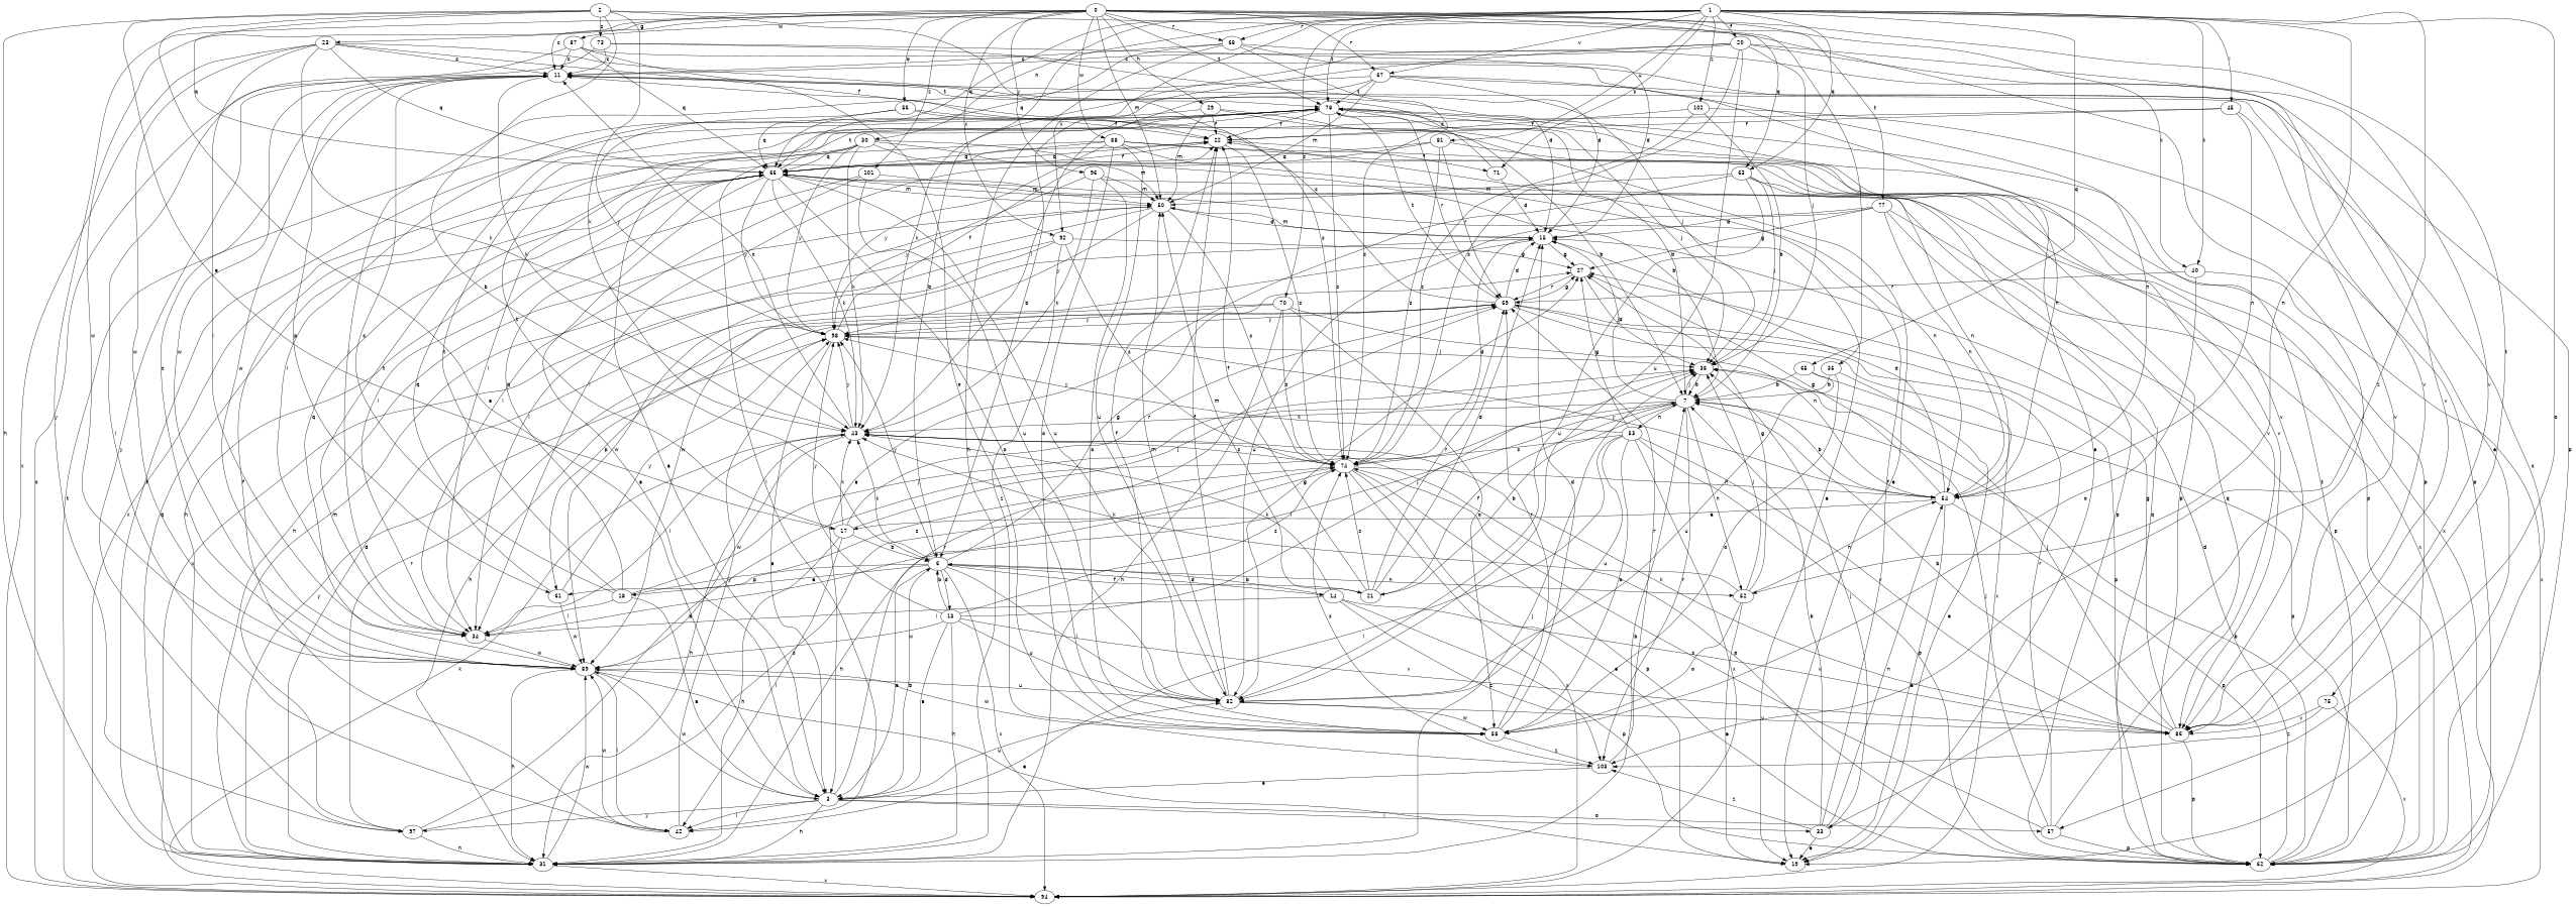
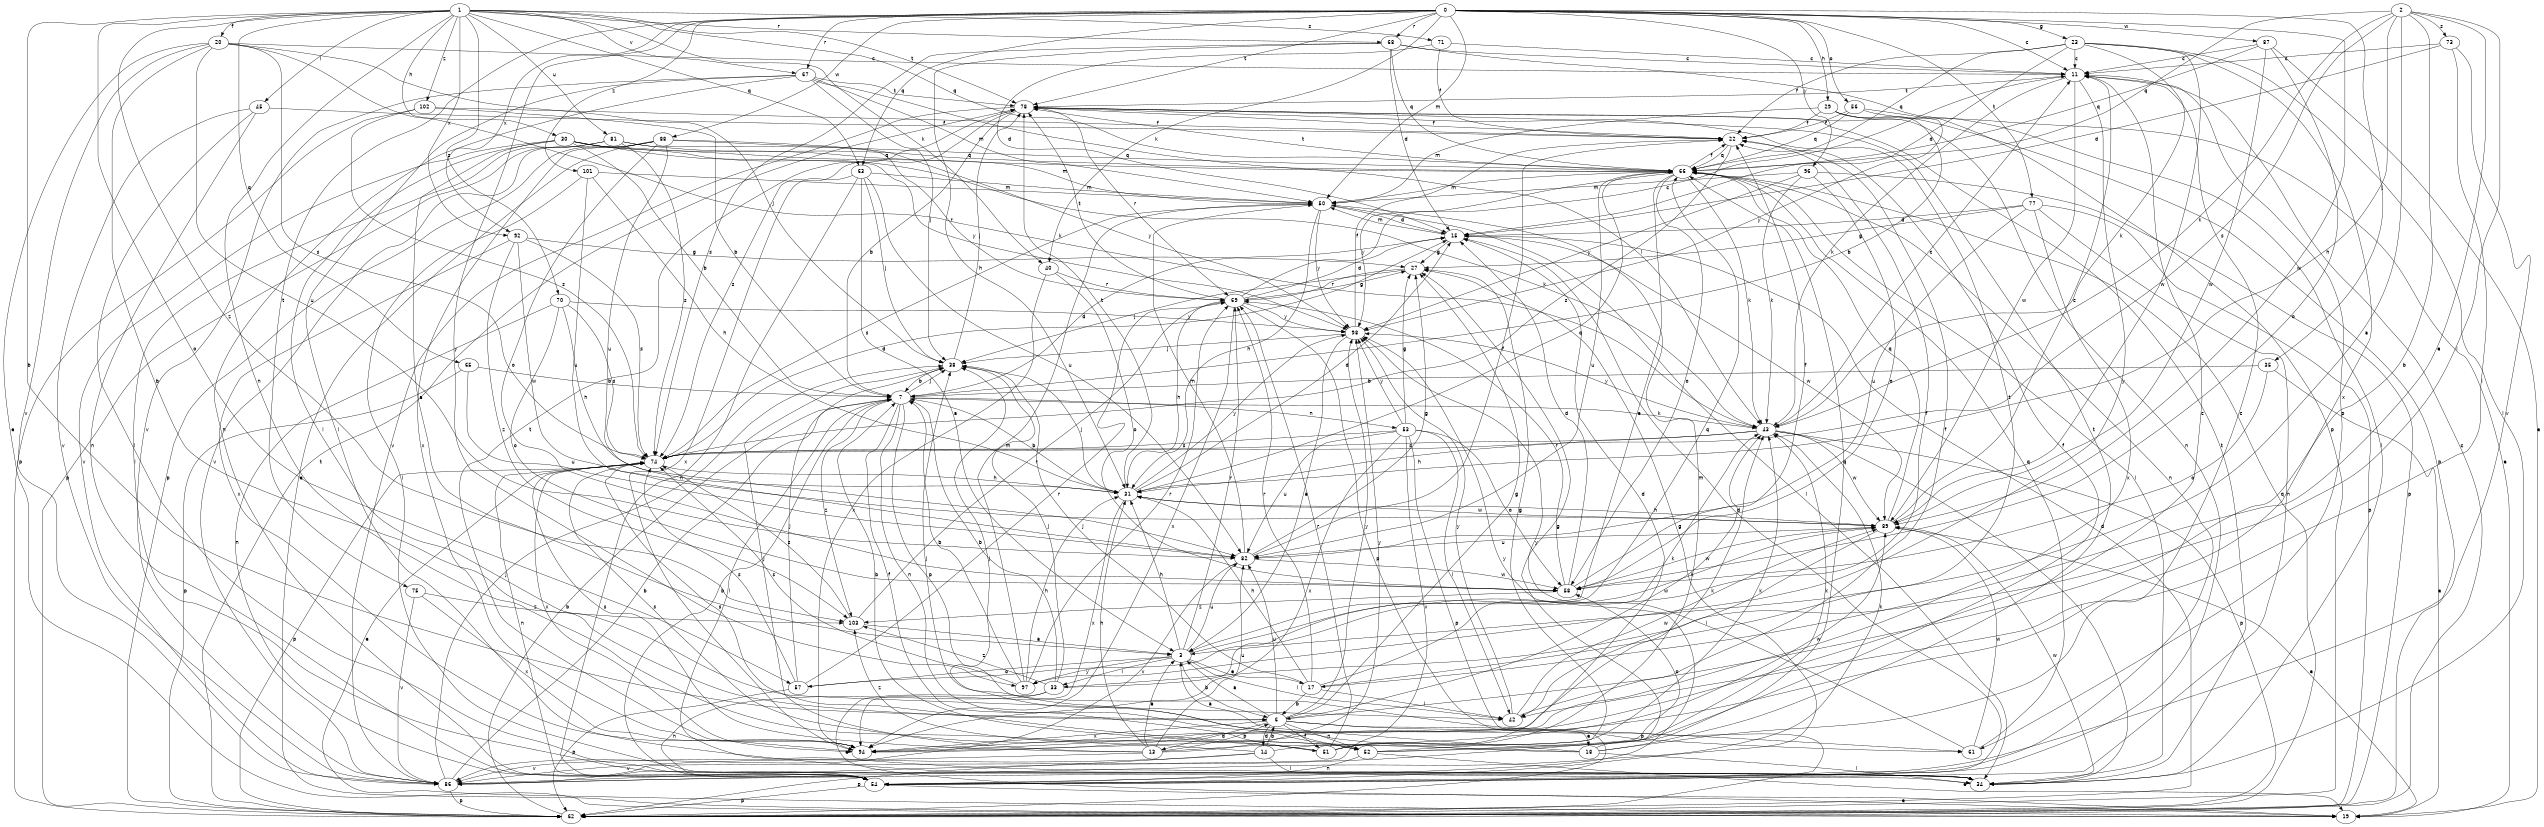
  strict digraph {
    fontname="DejaVu Sans"
    node [fontname="DejaVu Sans"]
    edge [fontname="DejaVu Sans"]
    0
    11
    23
    29
    35
    40
    50
    56
    63
    67
    68
    75
    77
    78
    87
    88
    89
    92
    96
    97
    101
    43
    61
    66
    94
    15
    34
    22
    7
    62
    19
    58
    69
    31
    74
    98
    3
    82
    38
    54
    86
    103
    27
    n44 [label=42]
    1
    6
    20
    30
    45
    52
    57
    65
    70
    71
    81
    102
    13
    14
    18
-   21
+   21 [label=51]
    2
    17
    33
    73
    53
    0 -> 11 [label=c]
    0 -> 23 [label=g]
    0 -> 29 [label=h]
    0 -> 35 [label=j]
    0 -> 40 [label=k]
    0 -> 50 [label=m]
    0 -> 56 [label=o]
    0 -> 63 [label=q]
    0 -> 67 [label=r]
    0 -> 68 [label=r]
    0 -> 75 [label=t]
    0 -> 77 [label=t]
    0 -> 78 [label=t]
    0 -> 87 [label=w]
    0 -> 88 [label=w]
    0 -> 89 [label=w]
    0 -> 92 [label=x]
    0 -> 96 [label=y]
    0 -> 97 [label=y]
    0 -> 101 [label=z]
    11 -> 78 [label=t]
    11 -> 89 [label=w]
    11 -> 97 [label=y]
    11 -> 43 [label=k]
    11 -> 61 [label=p]
    23 -> 11 [label=c]
    23 -> 89 [label=w]
    23 -> 43 [label=k]
    23 -> 66 [label=q]
    23 -> 94 [label=x]
    23 -> 15 [label=d]
    23 -> 34 [label=i]
    23 -> 22 [label=f]
    29 -> 50 [label=m]
    29 -> 34 [label=i]
    29 -> 22 [label=f]
    29 -> 7 [label=b]
    29 -> 62 [label=p]
    35 -> 7 [label=b]
    35 -> 19 [label=e]
    35 -> 58 [label=o]
    40 -> 94 [label=x]
    40 -> 58 [label=o]
    40 -> 69 [label=r]
    50 -> 15 [label=d]
    50 -> 34 [label=i]
    50 -> 31 [label=h]
    50 -> 74 [label=s]
    50 -> 98 [label=y]
    56 -> 66 [label=q]
    56 -> 22 [label=f]
    56 -> 19 [label=e]
    56 -> 98 [label=y]
    63 -> 50 [label=m]
    63 -> 94 [label=x]
    63 -> 3 [label=a]
    63 -> 82 [label=u]
    63 -> 38 [label=j]
    63 -> 54 [label=n]
    67 -> 50 [label=m]
    67 -> 78 [label=t]
    67 -> 43 [label=i]
    67 -> 34 [label=i]
    67 -> 38 [label=j]
    67 -> 54 [label=n]
    67 -> 86 [label=v]
    68 -> 11 [label=c]
    68 -> 66 [label=q]
    68 -> 15 [label=d]
    68 -> 62 [label=p]
    68 -> 31 [label=h]
    68 -> 74 [label=s]
    75 -> 94 [label=x]
    75 -> 86 [label=v]
    75 -> 103 [label=z]
    77 -> 94 [label=x]
    77 -> 15 [label=d]
    77 -> 62 [label=p]
    77 -> 82 [label=u]
    77 -> 54 [label=n]
    77 -> 27 [label=g]
    78 -> 22 [label=f]
    78 -> 7 [label=b]
    78 -> 69 [label=r]
    78 -> 74 [label=s]
-   78 -> 38 [label=j]
+   38 -> 78 [label=j]
    78 -> 86 [label=v]
    87 -> 11 [label=c]
    87 -> 89 [label=w]
    87 -> 66 [label=q]
    87 -> 19 [label=e]
    87 -> 58 [label=o]
    88 -> 66 [label=q]
    88 -> 94 [label=x]
    88 -> 62 [label=p]
    88 -> 19 [label=e]
    88 -> 58 [label=o]
    88 -> 98 [label=y]
    88 -> 82 [label=u]
    88 -> 86 [label=v]
    89 -> 11 [label=c]
    89 -> 66 [label=q]
    89 -> 19 [label=e]
    89 -> 31 [label=h]
    89 -> 82 [label=u]
    89 -> n44 [label=l]
    92 -> 89 [label=w]
    92 -> 94 [label=x]
    92 -> 74 [label=s]
    92 -> 103 [label=z]
    92 -> 27 [label=g]
    96 -> 50 [label=m]
    96 -> 43 [label=k]
    96 -> 62 [label=p]
    96 -> 58 [label=o]
    96 -> 98 [label=y]
    97 -> 50 [label=m]
    97 -> 7 [label=b]
    97 -> 69 [label=r]
    97 -> 31 [label=h]
    97 -> 74 [label=s]
    101 -> 50 [label=m]
    101 -> 34 [label=i]
    101 -> 31 [label=h]
    101 -> 82 [label=u]
    43 -> 11 [label=c]
    43 -> 89 [label=w]
    43 -> 34 [label=i]
    43 -> 62 [label=p]
    43 -> 31 [label=h]
    43 -> 74 [label=s]
    43 -> 98 [label=y]
    61 -> 89 [label=w]
    61 -> 66 [label=q]
    61 -> 98 [label=y]
    66 -> 50 [label=m]
    66 -> 78 [label=t]
    66 -> 43 [label=k]
    66 -> 34 [label=i]
    66 -> 22 [label=f]
    66 -> 58 [label=o]
    66 -> 98 [label=y]
    66 -> 3 [label=a]
    66 -> 82 [label=u]
    66 -> 54 [label=n]
    94 -> 11 [label=c]
    94 -> 78 [label=t]
    94 -> 43 [label=k]
    15 -> 50 [label=m]
    15 -> 89 [label=w]
    15 -> 27 [label=g]
    34 -> 78 [label=t]
    34 -> 89 [label=w]
    22 -> 66 [label=q]
    22 -> 74 [label=s]
    7 -> 43 [label=k]
-   70 -> 61 [label=p]
+   7 -> 61 [label=p]
    7 -> 15 [label=d]
    7 -> 34 [label=i]
    7 -> 38 [label=j]
-   7 -> 103 [label=r]
+   7 -> 103 [label=z]
    7 -> 52 [label=n]
    7 -> 21 [label=f]
    7 -> 53 [label=n]
    62 -> 11 [label=c]
    62 -> 78 [label=t]
    62 -> 66 [label=q]
    62 -> 15 [label=d]
    62 -> 7 [label=b]
    58 -> 89 [label=w]
    58 -> 15 [label=d]
    58 -> 22 [label=f]
    58 -> 69 [label=r]
    58 -> 103 [label=z]
    69 -> 11 [label=c]
    69 -> 78 [label=t]
    69 -> 94 [label=x]
    69 -> 15 [label=d]
    69 -> 62 [label=p]
    69 -> 31 [label=h]
    69 -> 98 [label=y]
    69 -> 27 [label=g]
    31 -> 78 [label=t]
    31 -> 89 [label=w]
    31 -> 66 [label=q]
    31 -> 94 [label=x]
    31 -> 15 [label=d]
    31 -> 7 [label=b]
    31 -> 98 [label=y]
    31 -> 38 [label=j]
    74 -> 94 [label=x]
    74 -> 15 [label=d]
    74 -> 62 [label=p]
    74 -> 19 [label=e]
    74 -> 31 [label=h]
    74 -> 54 [label=n]
    98 -> 22 [label=f]
    98 -> 3 [label=a]
    98 -> 38 [label=j]
    3 -> 89 [label=w]
    3 -> 97 [label=y]
    3 -> 69 [label=r]
    3 -> 31 [label=h]
    3 -> 82 [label=u]
    3 -> n44 [label=l]
    3 -> 6 [label=b]
    3 -> 57 [label=o]
-   54 -> 17 [label=e]
+   3 -> 17 [label=e]
    3 -> 33 [label=i]
    82 -> 50 [label=m]
    82 -> 22 [label=f]
    82 -> 58 [label=w]
    82 -> 86 [label=v]
    82 -> 27 [label=g]
    38 -> 7 [label=b]
    54 -> 78 [label=n]
    54 -> 15 [label=d]
    54 -> 7 [label=b]
    54 -> 62 [label=p]
    54 -> 19 [label=e]
    54 -> 98 [label=y]
    54 -> 27 [label=g]
    86 -> 43 [label=k]
    86 -> 7 [label=b]
    86 -> 62 [label=p]
    86 -> 38 [label=j]
    86 -> 27 [label=g]
    103 -> 69 [label=r]
    103 -> 74 [label=s]
    103 -> 3 [label=a]
    27 -> 69 [label=r]
    27 -> 38 [label=j]
    n44 -> 89 [label=w]
    n44 -> 22 [label=f]
    n44 -> 98 [label=y]
    1 -> 40 [label=k]
    1 -> 63 [label=q]
    1 -> 67 [label=v]
    1 -> 68 [label=r]
    1 -> 78 [label=t]
    1 -> 92 [label=x]
    1 -> 66 [label=q]
    1 -> 103 [label=z]
    1 -> 6 [label=b]
    1 -> 20 [label=f]
    1 -> 30 [label=h]
    1 -> 45 [label=l]
    1 -> 52 [label=n]
    1 -> 57 [label=o]
    1 -> 65 [label=q]
    1 -> 70 [label=s]
    1 -> 71 [label=s]
    1 -> 81 [label=u]
    1 -> 102 [label=z]
    6 -> 43 [label=k]
    6 -> 61 [label=p]
    6 -> 94 [label=x]
    6 -> 98 [label=y]
    6 -> 3 [label=a]
-   6 -> 82 [label=l]
+   6 -> 82 [label=u]
    6 -> 27 [label=g]
    6 -> 52 [label=n]
    6 -> 13 [label=d]
    6 -> 14 [label=d]
    6 -> 18 [label=e]
    6 -> 21 [label=f]
    20 -> 11 [label=c]
    20 -> 43 [label=k]
    20 -> 19 [label=e]
    20 -> 74 [label=s]
    20 -> 82 [label=u]
    20 -> 38 [label=j]
    20 -> 86 [label=v]
    20 -> 6 [label=b]
    30 -> 50 [label=m]
    30 -> 43 [label=k]
    30 -> 66 [label=q]
    30 -> 7 [label=b]
    30 -> 98 [label=y]
    30 -> 3 [label=a]
    30 -> 86 [label=v]
    30 -> n44 [label=l]
    45 -> 34 [label=i]
    45 -> 22 [label=f]
    45 -> 54 [label=n]
    45 -> 86 [label=v]
    52 -> 43 [label=k]
    52 -> 19 [label=e]
    52 -> 58 [label=o]
    52 -> 38 [label=j]
    52 -> 54 [label=n]
    52 -> 27 [label=g]
    57 -> 66 [label=q]
    57 -> 62 [label=p]
    57 -> 69 [label=r]
    57 -> 74 [label=s]
    57 -> 38 [label=j]
    65 -> 7 [label=b]
    65 -> 62 [label=p]
    65 -> 82 [label=u]
    70 -> 58 [label=o]
    70 -> 31 [label=h]
    70 -> 74 [label=s]
    70 -> 98 [label=y]
    70 -> 54 [label=n]
    71 -> 11 [label=c]
    71 -> 15 [label=d]
-   22 -> 71 [label=f]
+   71 -> 22 [label=f]
    81 -> 66 [label=q]
    81 -> 34 [label=i]
    81 -> 62 [label=p]
    81 -> 69 [label=r]
    81 -> 74 [label=s]
    102 -> 22 [label=f]
    102 -> 7 [label=b]
    102 -> 62 [label=p]
    102 -> 74 [label=s]
    13 -> 89 [label=w]
    13 -> 31 [label=h]
    13 -> 74 [label=s]
    13 -> 98 [label=y]
    13 -> 3 [label=a]
    13 -> 82 [label=u]
    13 -> 38 [label=j]
    13 -> 86 [label=v]
    13 -> 6 [label=b]
    14 -> 43 [label=k]
    14 -> 34 [label=i]
    14 -> 62 [label=p]
    14 -> 86 [label=v]
    14 -> 103 [label=z]
    14 -> 6 [label=b]
    18 -> 11 [label=c]
    18 -> 78 [label=t]
    18 -> 66 [label=q]
    18 -> 34 [label=i]
    18 -> 74 [label=s]
    18 -> 3 [label=a]
    18 -> 38 [label=j]
    21 -> 50 [label=m]
    21 -> 15 [label=d]
    21 -> 22 [label=f]
    21 -> 7 [label=b]
    21 -> 69 [label=r]
    21 -> 74 [label=s]
    2 -> 43 [label=k]
    2 -> 66 [label=q]
    2 -> 31 [label=h]
    2 -> 74 [label=s]
    2 -> 3 [label=a]
    2 -> 6 [label=b]
    2 -> 17 [label=e]
    2 -> 33 [label=i]
    2 -> 73 [label=s]
    17 -> 78 [label=t]
    17 -> 43 [label=k]
    17 -> 69 [label=r]
    17 -> 31 [label=h]
    17 -> 38 [label=j]
    17 -> n44 [label=l]
    17 -> 6 [label=b]
    33 -> 22 [label=f]
    33 -> 7 [label=b]
    33 -> 19 [label=e]
    33 -> 38 [label=j]
    33 -> 54 [label=n]
    33 -> 103 [label=z]
    73 -> 11 [label=c]
    73 -> 15 [label=d]
    73 -> 86 [label=v]
    73 -> n44 [label=l]
    53 -> 94 [label=x]
    53 -> 62 [label=p]
    53 -> 58 [label=o]
    53 -> 74 [label=s]
    53 -> 98 [label=y]
    53 -> 82 [label=u]
    53 -> 86 [label=v]
    53 -> 27 [label=g]
    53 -> n44 [label=l]
  }
